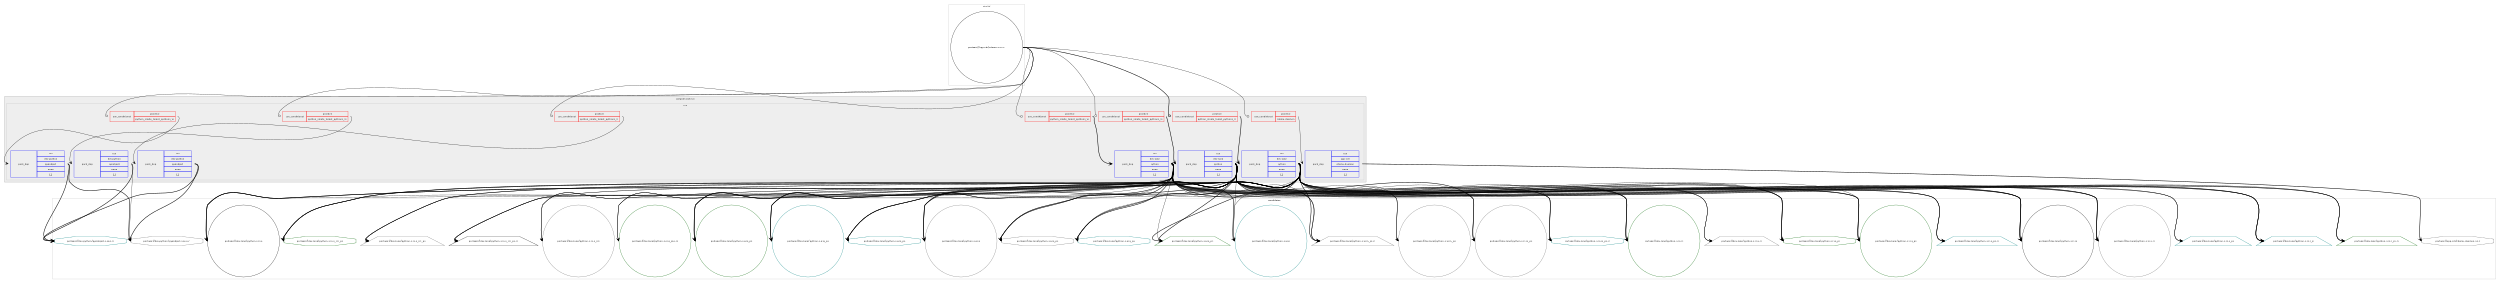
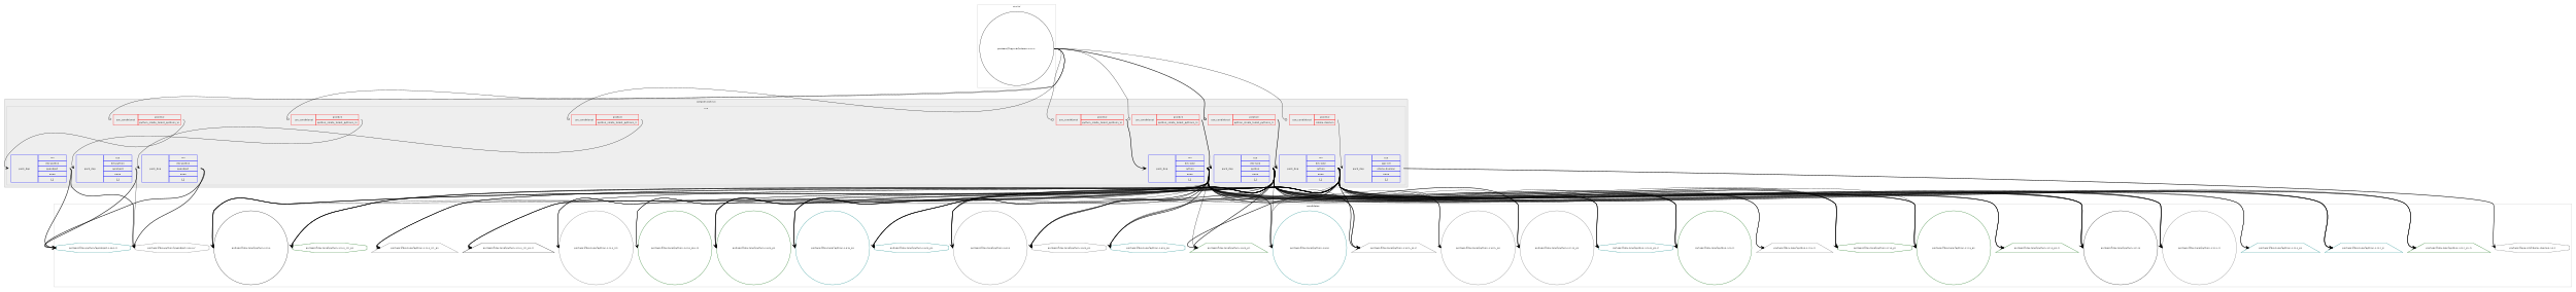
  digraph {
    compound=true
    concentrate=true
    fontname="Fira Sans"
    fontsize=10
    newrank=true
    rankdir=TB
    ranksep=1.5
    node [color=gray40 fontname="Fira Sans" fontsize=10 shape=circle]
    edge [arrowhead=vee fontname="Fira Sans" headport=w style=solid tailport=e weight=100]
    n1 [color=black label="portage://app-cdr/cdemu-3.2.5-r1" width=4]
    n2 [color=blue label=<<TABLE BORDER="0" CELLBORDER="1" CELLSPACING="0" CELLPADDING="4" WIDTH="220"><TR><TD ROWSPAN="6" CELLPADDING="30">pack_dep</TD></TR><TR><TD WIDTH="110">run</TD></TR><TR><TD>app-cdr</TD></TR><TR><TD>cdemu-daemon</TD></TR><TR><TD>none</TD></TR><TR><TD>[,,]</TD></TR></TABLE>> shape=none]
    n3 [color=red label=<<TABLE BORDER="0" CELLBORDER="1" CELLSPACING="0" CELLPADDING="4"><TR><TD ROWSPAN="3" CELLPADDING="10">use_conditional</TD></TR><TR><TD>positive</TD></TR><TR><TD>cdemu-daemon</TD></TR></TABLE>> shape=none]
    n4 [color=blue label=<<TABLE BORDER="0" CELLBORDER="1" CELLSPACING="0" CELLPADDING="4" WIDTH="220"><TR><TD ROWSPAN="6" CELLPADDING="30">pack_dep</TD></TR><TR><TD WIDTH="110">run</TD></TR><TR><TD>dev-lang</TD></TR><TR><TD>python</TD></TR><TR><TD>none</TD></TR><TR><TD>[,,]</TD></TR></TABLE>> shape=none]
    n5 [color=red label=<<TABLE BORDER="0" CELLBORDER="1" CELLSPACING="0" CELLPADDING="4"><TR><TD ROWSPAN="3" CELLPADDING="10">use_conditional</TD></TR><TR><TD>positive</TD></TR><TR><TD>python_single_target_python3_10</TD></TR></TABLE>> shape=none]
    n6 [color=blue label=<<TABLE BORDER="0" CELLBORDER="1" CELLSPACING="0" CELLPADDING="4" WIDTH="220"><TR><TD ROWSPAN="6" CELLPADDING="30">pack_dep</TD></TR><TR><TD WIDTH="110">run</TD></TR><TR><TD>dev-python</TD></TR><TR><TD>pygobject</TD></TR><TR><TD>none</TD></TR><TR><TD>[,,]</TD></TR></TABLE>> shape=none]
    n7 [color=red label=<<TABLE BORDER="0" CELLBORDER="1" CELLSPACING="0" CELLPADDING="4"><TR><TD ROWSPAN="3" CELLPADDING="10">use_conditional</TD></TR><TR><TD>positive</TD></TR><TR><TD>python_single_target_python3_10</TD></TR></TABLE>> shape=none]
    n8 [color=blue label=<<TABLE BORDER="0" CELLBORDER="1" CELLSPACING="0" CELLPADDING="4" WIDTH="220"><TR><TD ROWSPAN="6" CELLPADDING="30">pack_dep</TD></TR><TR><TD WIDTH="110">run</TD></TR><TR><TD>dev-lang</TD></TR><TR><TD>python</TD></TR><TR><TD>none</TD></TR><TR><TD>[,,]</TD></TR></TABLE>> shape=none]
    n9 [color=red label=<<TABLE BORDER="0" CELLBORDER="1" CELLSPACING="0" CELLPADDING="4"><TR><TD ROWSPAN="3" CELLPADDING="10">use_conditional</TD></TR><TR><TD>positive</TD></TR><TR><TD>python_single_target_python3_11</TD></TR></TABLE>> shape=none]
    n10 [color=blue label=<<TABLE BORDER="0" CELLBORDER="1" CELLSPACING="0" CELLPADDING="4" WIDTH="220"><TR><TD ROWSPAN="6" CELLPADDING="30">pack_dep</TD></TR><TR><TD WIDTH="110">run</TD></TR><TR><TD>dev-python</TD></TR><TR><TD>pygobject</TD></TR><TR><TD>none</TD></TR><TR><TD>[,,]</TD></TR></TABLE>> shape=none]
    n11 [color=red label=<<TABLE BORDER="0" CELLBORDER="1" CELLSPACING="0" CELLPADDING="4"><TR><TD ROWSPAN="3" CELLPADDING="10">use_conditional</TD></TR><TR><TD>positive</TD></TR><TR><TD>python_single_target_python3_11</TD></TR></TABLE>> shape=none]
    n12 [color=blue label=<<TABLE BORDER="0" CELLBORDER="1" CELLSPACING="0" CELLPADDING="4" WIDTH="220"><TR><TD ROWSPAN="6" CELLPADDING="30">pack_dep</TD></TR><TR><TD WIDTH="110">run</TD></TR><TR><TD>dev-lang</TD></TR><TR><TD>python</TD></TR><TR><TD>none</TD></TR><TR><TD>[,,]</TD></TR></TABLE>> shape=none]
    n13 [color=red label=<<TABLE BORDER="0" CELLBORDER="1" CELLSPACING="0" CELLPADDING="4"><TR><TD ROWSPAN="3" CELLPADDING="10">use_conditional</TD></TR><TR><TD>positive</TD></TR><TR><TD>python_single_target_python3_12</TD></TR></TABLE>> shape=none]
    n14 [color=blue label=<<TABLE BORDER="0" CELLBORDER="1" CELLSPACING="0" CELLPADDING="4" WIDTH="220"><TR><TD ROWSPAN="6" CELLPADDING="30">pack_dep</TD></TR><TR><TD WIDTH="110">run</TD></TR><TR><TD>dev-python</TD></TR><TR><TD>pygobject</TD></TR><TR><TD>none</TD></TR><TR><TD>[,,]</TD></TR></TABLE>> shape=none]
    n15 [color=red label=<<TABLE BORDER="0" CELLBORDER="1" CELLSPACING="0" CELLPADDING="4"><TR><TD ROWSPAN="3" CELLPADDING="10">use_conditional</TD></TR><TR><TD>positive</TD></TR><TR><TD>python_single_target_python3_12</TD></TR></TABLE>> shape=none]
    n16 [label="portage://app-cdr/cdemu-daemon-3.2.7" shape=octagon width=4]
    n17 [label="portage://dev-lang/python-3.13.0_rc2" width=4]
    n18 [color=black label="portage://dev-lang/python-3.13.0_rc1_p3-r1" shape=trapezium width=4]
    n19 [label="portage://dev-lang/python-3.13.0_rc1_p3" shape=trapezium width=4]
    n20 [color=darkgreen label="portage://dev-lang/python-3.13.0_rc1_p2" shape=octagon width=4]
    n21 [color=black label="portage://dev-lang/python-3.12.6" width=4]
    n22 [color=darkgreen label="portage://dev-lang/python-3.12.5_p1-r1" shape=trapezium width=4]
    n23 [color=teal label="portage://dev-lang/python-3.12.5_p1" shape=trapezium width=4]
    n24 [color=teal label="portage://dev-lang/python-3.12.4_p3" shape=trapezium width=4]
    n25 [label="portage://dev-lang/python-3.12.3-r1" width=4]
    n26 [color=black label="portage://dev-lang/python-3.11.10" width=4]
-   n27 [color=teal label="portage://dev-lang/python-3.11.9_p2-r1" shape=trapezium width=4]
+   n27 [color=darkgreen label="portage://dev-lang/python-3.11.9_p2-r1" shape=trapezium width=4]
    n28 [color=darkgreen label="portage://dev-lang/python-3.11.9_p2" width=4]
    n29 [color=darkgreen label="portage://dev-lang/python-3.11.9_p1" shape=octagon width=4]
    n30 [label="portage://dev-lang/python-3.11.9-r1" shape=trapezium width=4]
    n31 [color=darkgreen label="portage://dev-lang/python-3.10.15" width=4]
    n32 [color=teal label="portage://dev-lang/python-3.10.14_p3-r1" shape=octagon width=4]
    n33 [label="portage://dev-lang/python-3.11.14_p3" width=4]
    n34 [label="portage://dev-lang/python-3.10.14_p2" width=4]
    n35 [label="portage://dev-lang/python-3.10.14_p1-r1" shape=trapezium width=4]
    n36 [color=teal label="portage://dev-lang/python-3.9.20" width=4]
    n37 [color=darkgreen label="portage://dev-lang/python-3.9.19_p5" shape=trapezium width=4]
    n38 [color=teal label="portage://dev-lang/python-3.9.19_p4" shape=octagon width=4]
    n39 [label="portage://dev-lang/python-3.9.19_p3" shape=octagon width=4]
    n40 [label="portage://dev-lang/python-3.8.20" width=4]
    n41 [color=teal label="portage://dev-lang/python-3.8.19_p4" shape=octagon width=4]
    n42 [color=teal label="portage://dev-lang/python-3.8.19_p3" width=4]
    n43 [color=darkgreen label="portage://dev-lang/python-3.8.19_p2" width=4]
    n44 [color=darkgreen label="portage://dev-lang/python-2.0.18_p16-r2" width=4]
    n45 [color=teal label="portage://dev-python/pygobject-3.48.2-r1" shape=octagon width=4]
    n46 [label="portage://dev-python/pygobject-3.46.0-r1" shape=octagon width=4]
    subgraph cluster_1 {
      color=gray
      label=<<i>ebuild</i>>
      n1
    }
    subgraph cluster_2 {
      color=gray
      label=<<i>dependencies</i>>
      subgraph cluster_3 {
        color=gray
        fillcolor="#eeeeee"
        label=<<i>compile</i>>
        style=filled
      }
      subgraph cluster_4 {
        color=gray
        fillcolor="#eeeeee"
        label=<<i>compile and run</i>>
        style=filled
      }
      subgraph cluster_5 {
        color=gray
        fillcolor="#eeeeee"
        label=<<i>run</i>>
        style=filled
        subgraph sub_6 {
          color=gray
          fillcolor="#eeeeee"
          label=<<i>run</i>>
          style=filled
          n3
          subgraph sub_7 {
            color=gray
            fillcolor="#eeeeee"
            label=<<i>run</i>>
            style=filled
            n2
          }
        }
        subgraph sub_8 {
          color=gray
          fillcolor="#eeeeee"
          label=<<i>run</i>>
          style=filled
          n5
          subgraph sub_9 {
            color=gray
            fillcolor="#eeeeee"
            label=<<i>run</i>>
            style=filled
            n4
          }
        }
        subgraph sub_10 {
          color=gray
          fillcolor="#eeeeee"
          label=<<i>run</i>>
          style=filled
          n7
          subgraph sub_11 {
            color=gray
            fillcolor="#eeeeee"
            label=<<i>run</i>>
            style=filled
            n6
          }
        }
        subgraph sub_12 {
          color=gray
          fillcolor="#eeeeee"
          label=<<i>run</i>>
          style=filled
          n9
          subgraph sub_13 {
            color=gray
            fillcolor="#eeeeee"
            label=<<i>run</i>>
            style=filled
            n8
          }
        }
        subgraph sub_14 {
          color=gray
          fillcolor="#eeeeee"
          label=<<i>run</i>>
          style=filled
          n11
          subgraph sub_15 {
            color=gray
            fillcolor="#eeeeee"
            label=<<i>run</i>>
            style=filled
            n10
          }
        }
        subgraph sub_16 {
          color=gray
          fillcolor="#eeeeee"
          label=<<i>run</i>>
          style=filled
          n13
          subgraph sub_17 {
            color=gray
            fillcolor="#eeeeee"
            label=<<i>run</i>>
            style=filled
            n12
          }
        }
        subgraph sub_18 {
          color=gray
          fillcolor="#eeeeee"
          label=<<i>run</i>>
          style=filled
          n15
          subgraph sub_19 {
            color=gray
            fillcolor="#eeeeee"
            label=<<i>run</i>>
            style=filled
            n14
          }
        }
      }
    }
    subgraph cluster_20 {
      color=gray
      label=<<i>candidates</i>>
      rank=same
      subgraph sub_21 {
        color=black
        label=<<i>candidates</i>>
        nodesep=1
        rank=same
        n16
      }
      subgraph sub_22 {
        color=black
        label=<<i>candidates</i>>
        nodesep=1
        rank=same
        n17
        n18
        n19
        n20
        n21
        n22
        n23
        n24
        n25
        n26
        n27
        n28
        n29
        n30
        n31
        n32
        n33
        n34
        n35
        n36
        n37
        n38
        n39
        n40
        n41
        n42
        n43
        n44
      }
      subgraph sub_23 {
        color=black
        label=<<i>candidates</i>>
        nodesep=1
        rank=same
        n45
        n46
      }
      subgraph sub_24 {
        color=black
        label=<<i>candidates</i>>
        nodesep=1
        rank=same
        n17
        n18
        n19
        n20
        n21
        n22
        n23
        n24
        n25
        n26
        n27
        n28
        n29
        n30
        n31
        n32
        n33
        n34
        n35
        n36
        n37
        n38
        n39
        n40
        n41
        n42
        n43
        n44
      }
      subgraph sub_25 {
        color=black
        label=<<i>candidates</i>>
        nodesep=1
        rank=same
        n45
        n46
      }
      subgraph sub_26 {
        color=black
        label=<<i>candidates</i>>
        nodesep=1
        rank=same
        n17
        n18
        n19
        n20
        n21
        n22
        n23
        n24
        n25
        n26
        n27
        n28
        n29
        n30
        n31
        n32
        n33
        n34
        n35
        n36
        n37
        n38
        n39
        n40
        n41
        n42
        n43
        n44
      }
      subgraph sub_27 {
        color=black
        label=<<i>candidates</i>>
        nodesep=1
        rank=same
        n45
        n46
      }
    }
    n1 -> n3 [arrowhead=odot weight=20]
    n1 -> n5 [arrowhead=odot weight=20]
    n1 -> n7 [arrowhead=odot weight=20]
    n1 -> n9 [arrowhead=odot style=bold weight=20]
    n1 -> n11 [arrowhead=odot weight=20]
    n1 -> n13 [arrowhead=odot weight=20]
    n1 -> n15 [arrowhead=odot weight=20]
    n2 -> n16 [style=bold]
    n3 -> n2 [weight=20]
    n4 -> n17
    n4 -> n18 [style=bold]
    n4 -> n19
    n4 -> n20
    n4 -> n21
    n4 -> n22
    n4 -> n23 [style=bold]
    n4 -> n24
    n4 -> n25 [style=bold]
    n4 -> n26 [style=bold]
    n4 -> n27
    n4 -> n28 [style=bold]
    n4 -> n29
    n4 -> n30
    n4 -> n31 [style=bold]
    n4 -> n32 [style=bold]
    n4 -> n33 [style=bold]
    n4 -> n34
    n4 -> n35
    n4 -> n36 [style=bold]
    n4 -> n37
    n4 -> n38 [style=bold]
    n4 -> n39 [style=bold]
    n4 -> n40 [style=bold]
    n4 -> n41
    n4 -> n42
    n4 -> n43 [style=bold]
    n4 -> n44
    n5 -> n4 [style=bold weight=20]
    n6 -> n45 [style=bold]
    n6 -> n46 [style=bold]
    n7 -> n6 [weight=20]
    n8 -> n17
    n8 -> n18
    n8 -> n19 [style=bold]
    n8 -> n20 [style=bold]
    n8 -> n21 [style=bold]
    n8 -> n22 [style=bold]
    n8 -> n23
    n8 -> n24
    n8 -> n25 [style=bold]
    n8 -> n26 [style=bold]
    n8 -> n27
    n8 -> n28
    n8 -> n29 [style=bold]
    n8 -> n30
    n8 -> n31
    n8 -> n32
    n8 -> n33
    n8 -> n34
    n8 -> n35 [style=bold]
    n8 -> n36
    n8 -> n37 [style=bold]
    n8 -> n38
    n8 -> n39
    n8 -> n40
    n8 -> n41 [style=bold]
    n8 -> n42 [style=bold]
    n8 -> n43 [style=bold]
    n8 -> n44
    n9 -> n8 [style=bold weight=20]
    n10 -> n45 [style=bold]
    n10 -> n46 [style=bold]
    n11 -> n10 [weight=20]
    n12 -> n17
    n12 -> n18
    n12 -> n19
    n12 -> n20 [style=bold]
    n12 -> n21 [style=bold]
    n12 -> n22
    n12 -> n23 [style=bold]
    n12 -> n24
    n12 -> n25
    n12 -> n26 [style=bold]
    n12 -> n27 [style=bold]
    n12 -> n28 [style=bold]
    n12 -> n29 [style=bold]
    n12 -> n30
    n12 -> n31 [style=bold]
    n12 -> n32
    n12 -> n33
    n12 -> n34
    n12 -> n35 [style=bold]
    n12 -> n36
    n12 -> n37 [style=bold]
    n12 -> n38 [style=bold]
    n12 -> n39 [style=bold]
    n12 -> n40 [style=bold]
    n12 -> n41 [style=bold]
    n12 -> n42 [style=bold]
    n12 -> n43
    n12 -> n44
    n13 -> n12 [style=bold weight=20]
    n14 -> n45 [style=bold]
    n14 -> n46
    n15 -> n14 [weight=20]
  }
